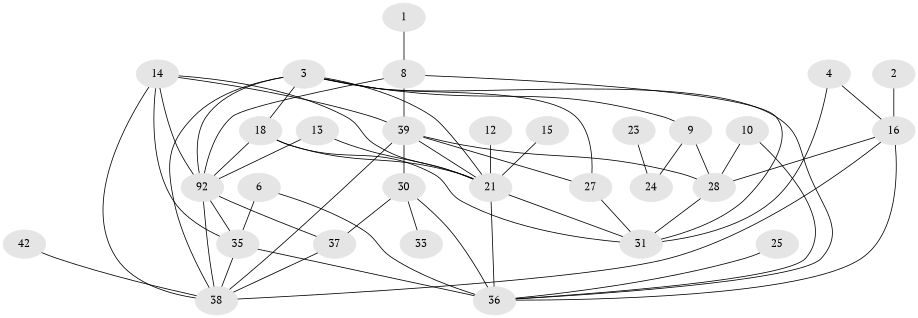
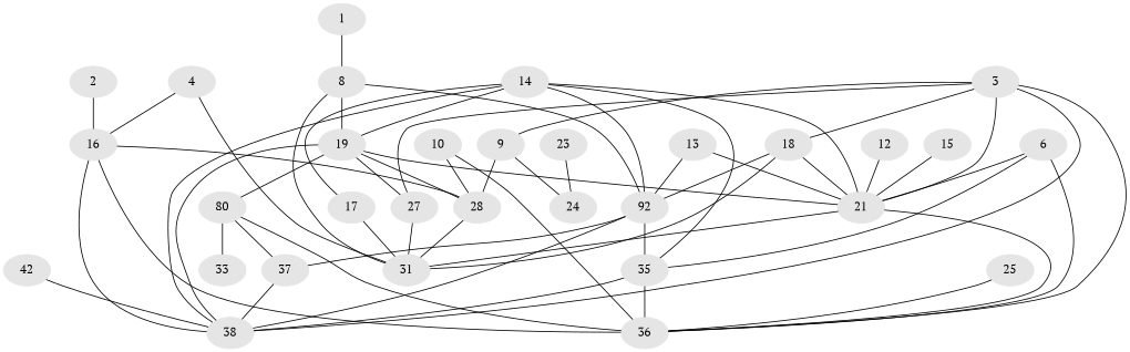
  graph {
    fontname="PT Serif"
    node [color=gray90 fontname="PT Serif" style=filled]
    edge [fontname="PT Serif" weight=1.0]
    1
    8
    n3 [label=92]
    31
-   19 [label=39]
+   19
    2
    16
    36
    38
    28
    3
    9
    18
    27
    n15 [label=21]
    24
    35
    37
    4
    6
-   30
+   30 [label=80]
    10
    12
    13
    14
+   17
    15
    33
    n29 [label=42]
    23
    25
    1 -- 8
    8 -- n3
    8 -- 31
    8 -- 19
    n3 -- 38
    n3 -- 35 [weight=2.0]
    n3 -- 37
    19 -- 38
    19 -- 28
    19 -- 27
    19 -- n15
    19 -- 30
    2 -- 16
    16 -- 36
    16 -- 38 [weight=2.0]
    16 -- 28 [weight=2.0]
    28 -- 31
-   3 -- n3
    3 -- 36
    3 -- 38 [weight=2.0]
    3 -- 9
    3 -- 18
    3 -- 27
    3 -- n15
    9 -- 28
    9 -- 24
    18 -- n3
    18 -- 31
    18 -- n15
    27 -- 31
    n15 -- 31
    n15 -- 36
    35 -- 36
    35 -- 38
    37 -- 38
    4 -- 31
    4 -- 16
    6 -- 36
+   6 -- n15
    6 -- 35
    30 -- 36 [weight=2.0]
    30 -- 37
    30 -- 33
    10 -- 36
    10 -- 28
    12 -- n15
    13 -- n3
    13 -- n15
    14 -- n3
    14 -- 19
    14 -- 38
    14 -- n15
    14 -- 35
+   14 -- 17
+   17 -- 31 [weight=2.0]
    15 -- n15
    n29 -- 38
    23 -- 24
    25 -- 36
  }
